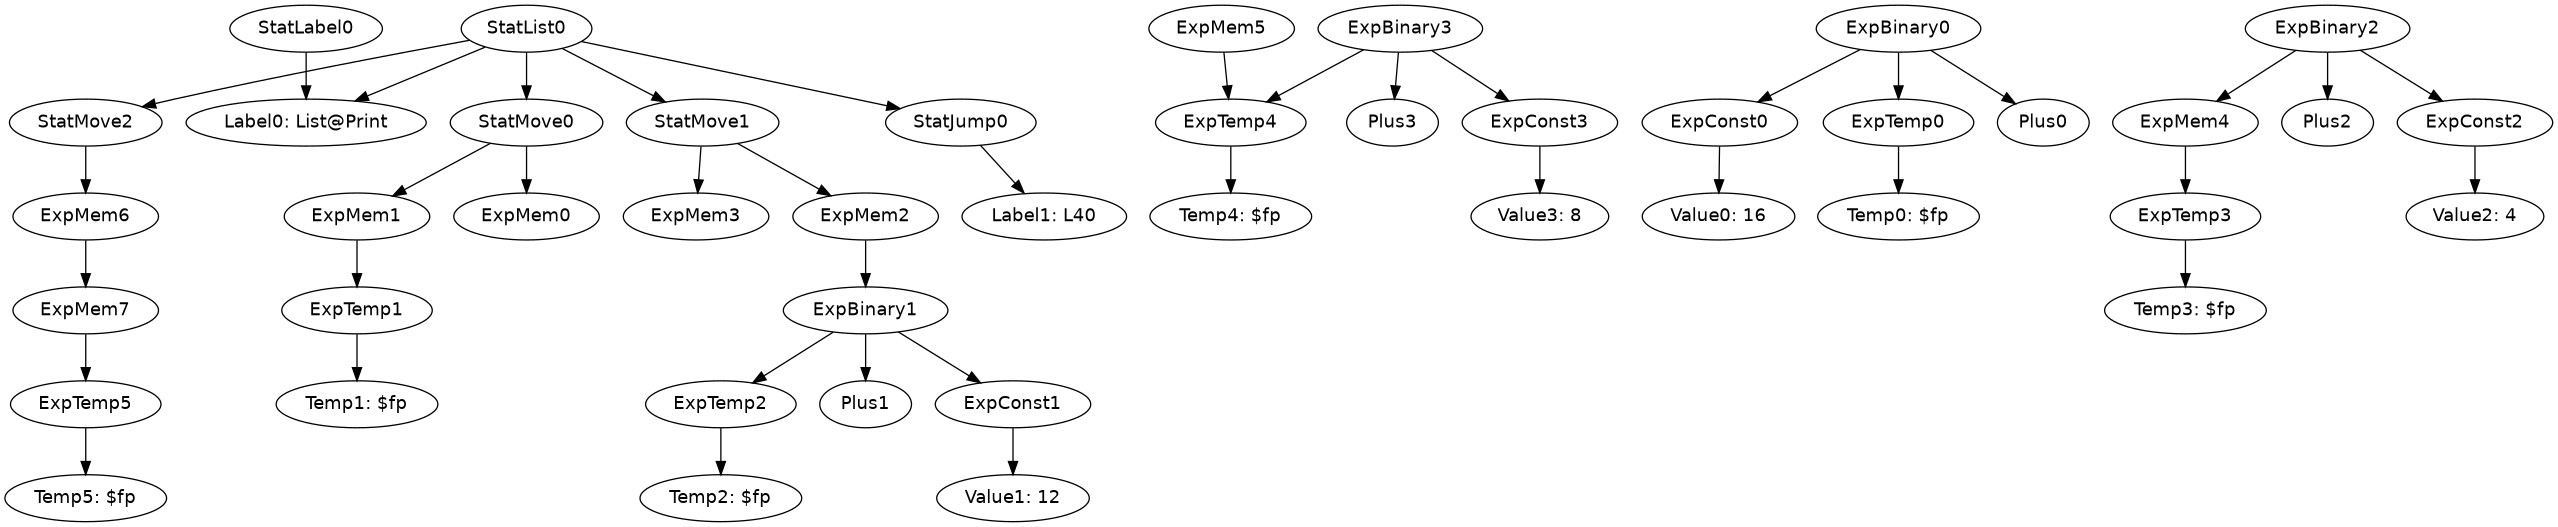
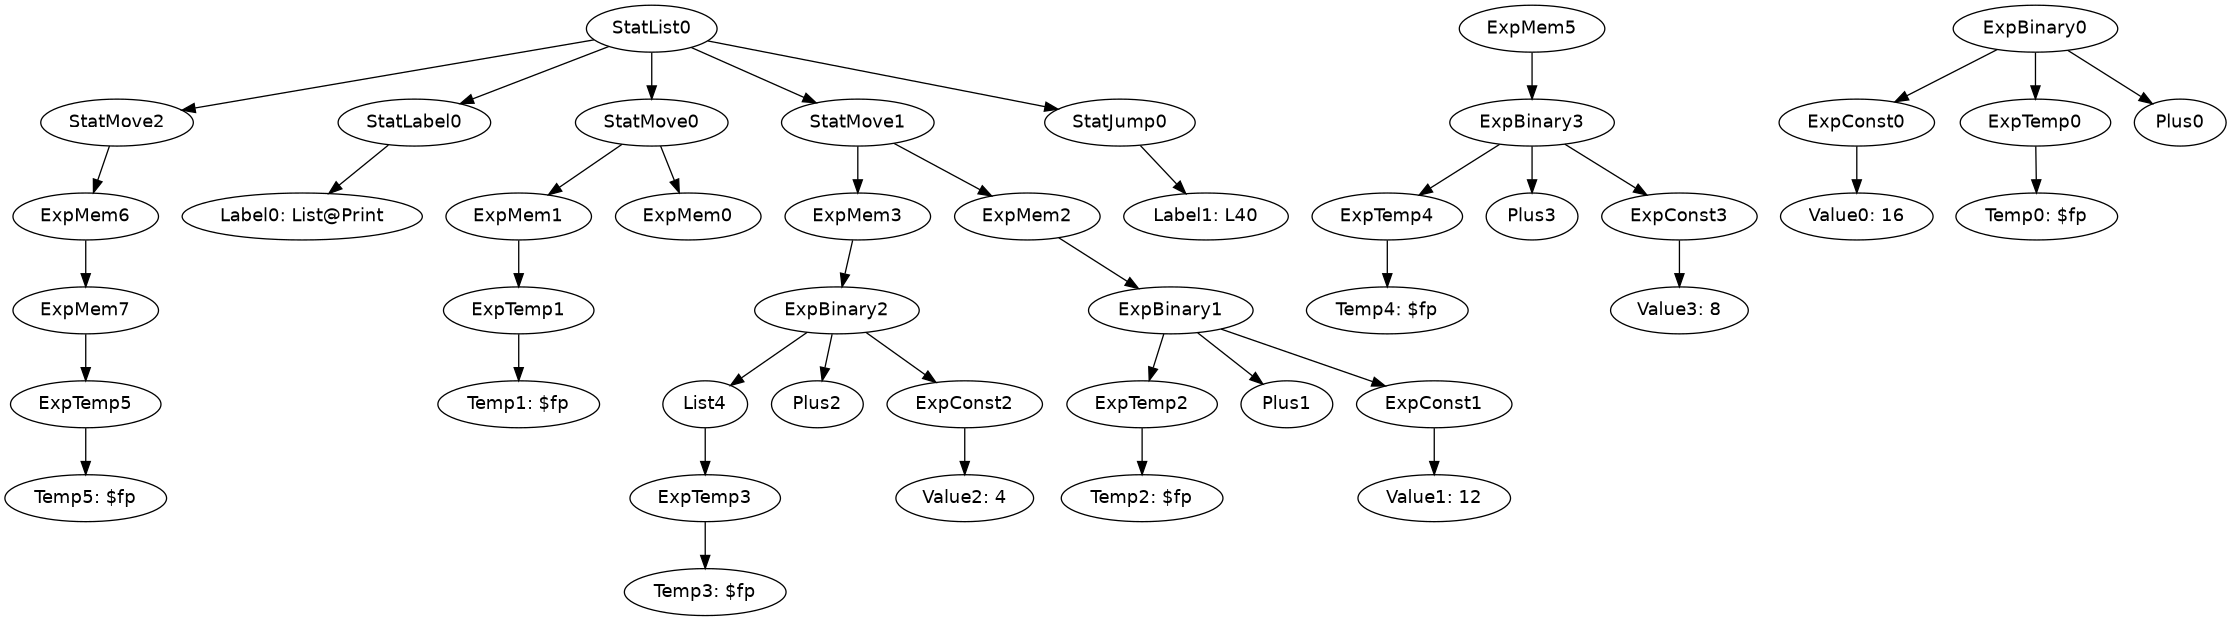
  digraph {
    fontname="DejaVu Sans"
    ordering=out
    node [fontname="DejaVu Sans"]
    edge [fontname="DejaVu Sans"]
    ExpMem6
    ExpMem7
    ExpTemp5
    "Temp5: $fp"
    StatMove2
    ExpMem5
    ExpBinary3
    ExpTemp4
    Plus3
    ExpConst3
    ExpTemp1
    "Temp1: $fp"
    ExpMem1
    ExpConst0
    "Value0: 16"
    ExpBinary0
    ExpTemp0
    Plus0
    "Temp0: $fp"
    ExpBinary1
    ExpTemp2
    Plus1
    ExpConst1
    "Temp2: $fp"
    "Value1: 12"
    ExpMem3
    ExpBinary2
-   ExpMem4
+   ExpMem4 [label=List4]
    Plus2
    ExpConst2
    ExpTemp3
    "Value2: 4"
    StatLabel0
    "Label0: List@Print"
    StatList0
    StatMove0
    StatMove1
    StatJump0
    ExpMem0
    ExpMem2
    "Label1: L40"
    "Temp4: $fp"
    "Value3: 8"
    "Temp3: $fp"
    ExpMem6 -> ExpMem7
    ExpMem7 -> ExpTemp5
    ExpTemp5 -> "Temp5: $fp"
    StatMove2 -> ExpMem6
-   ExpMem5 -> ExpTemp4
+   ExpMem5 -> ExpBinary3
    ExpBinary3 -> ExpTemp4
    ExpBinary3 -> Plus3
    ExpBinary3 -> ExpConst3
    ExpTemp4 -> "Temp4: $fp"
    ExpConst3 -> "Value3: 8"
    ExpTemp1 -> "Temp1: $fp"
    ExpMem1 -> ExpTemp1
    ExpConst0 -> "Value0: 16"
    ExpBinary0 -> ExpConst0
    ExpBinary0 -> ExpTemp0
    ExpBinary0 -> Plus0
    ExpTemp0 -> "Temp0: $fp"
    ExpBinary1 -> ExpTemp2
    ExpBinary1 -> Plus1
    ExpBinary1 -> ExpConst1
    ExpTemp2 -> "Temp2: $fp"
    ExpConst1 -> "Value1: 12"
+   ExpMem3 -> ExpBinary2
    ExpBinary2 -> ExpMem4
    ExpBinary2 -> Plus2
    ExpBinary2 -> ExpConst2
    ExpMem4 -> ExpTemp3
    ExpConst2 -> "Value2: 4"
    ExpTemp3 -> "Temp3: $fp"
    StatLabel0 -> "Label0: List@Print"
    StatList0 -> StatMove2
-   StatList0 -> "Label0: List@Print"
+   StatList0 -> StatLabel0
    StatList0 -> StatMove0
    StatList0 -> StatMove1
    StatList0 -> StatJump0
    StatMove0 -> ExpMem1
    StatMove0 -> ExpMem0
    StatMove1 -> ExpMem3
    StatMove1 -> ExpMem2
    StatJump0 -> "Label1: L40"
    ExpMem2 -> ExpBinary1
  }
